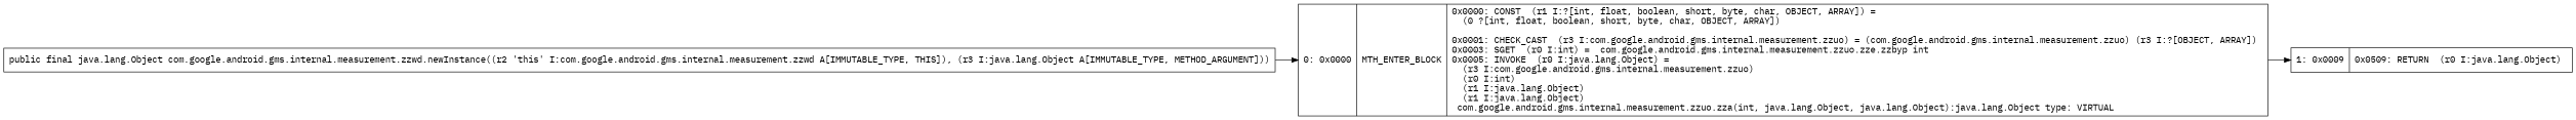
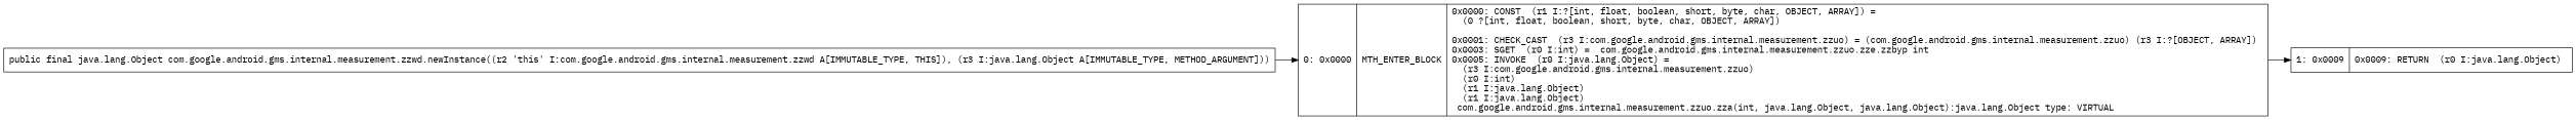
  digraph {
    rankdir=LR
    fontname="IBM Plex Mono"
    node [shape=record fontname="IBM Plex Mono"]
    edge [fontname="IBM Plex Mono"]
    n1 [label="{0\:\ 0x0000|MTH_ENTER_BLOCK\l|0x0000: CONST  (r1 I:?[int, float, boolean, short, byte, char, OBJECT, ARRAY]) = \l  (0 ?[int, float, boolean, short, byte, char, OBJECT, ARRAY])\l \l0x0001: CHECK_CAST  (r3 I:com.google.android.gms.internal.measurement.zzuo) = (com.google.android.gms.internal.measurement.zzuo) (r3 I:?[OBJECT, ARRAY]) \l0x0003: SGET  (r0 I:int) =  com.google.android.gms.internal.measurement.zzuo.zze.zzbyp int \l0x0005: INVOKE  (r0 I:java.lang.Object) = \l  (r3 I:com.google.android.gms.internal.measurement.zzuo)\l  (r0 I:int)\l  (r1 I:java.lang.Object)\l  (r1 I:java.lang.Object)\l com.google.android.gms.internal.measurement.zzuo.zza(int, java.lang.Object, java.lang.Object):java.lang.Object type: VIRTUAL \l}"]
-   n2 [label="{1\:\ 0x0009|0x0509: RETURN  (r0 I:java.lang.Object) \l}"]
+   n2 [label="{1\:\ 0x0009|0x0009: RETURN  (r0 I:java.lang.Object) \l}"]
    n3 [label="{public final java.lang.Object com.google.android.gms.internal.measurement.zzwd.newInstance((r2 'this' I:com.google.android.gms.internal.measurement.zzwd A[IMMUTABLE_TYPE, THIS]), (r3 I:java.lang.Object A[IMMUTABLE_TYPE, METHOD_ARGUMENT])) }"]
    n1 -> n2
    n3 -> n1
  }
